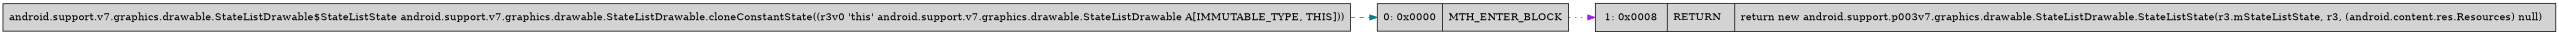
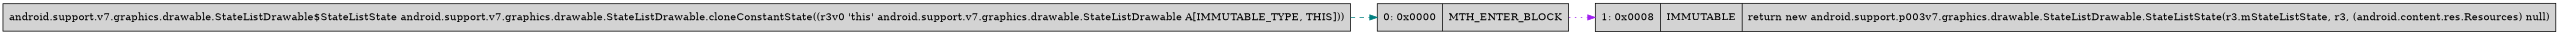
  digraph {
    rankdir=LR
    node [shape=record style=filled fillcolor=lightgrey]
    n1 [label="{0\:\ 0x0000|MTH_ENTER_BLOCK\l}"]
-   n2 [label="{1\:\ 0x0008|RETURN\l|return new android.support.p003v7.graphics.drawable.StateListDrawable.StateListState(r3.mStateListState, r3, (android.content.res.Resources) null)\l}"]
+   n2 [label="{1\:\ 0x0008|IMMUTABLE\l|return new android.support.p003v7.graphics.drawable.StateListDrawable.StateListState(r3.mStateListState, r3, (android.content.res.Resources) null)\l}"]
    n3 [label="{android.support.v7.graphics.drawable.StateListDrawable$StateListState android.support.v7.graphics.drawable.StateListDrawable.cloneConstantState((r3v0 'this' android.support.v7.graphics.drawable.StateListDrawable A[IMMUTABLE_TYPE, THIS])) }"]
    n1 -> n2 [color=purple style=dotted]
    n3 -> n1 [color=teal style=dashed]
  }
